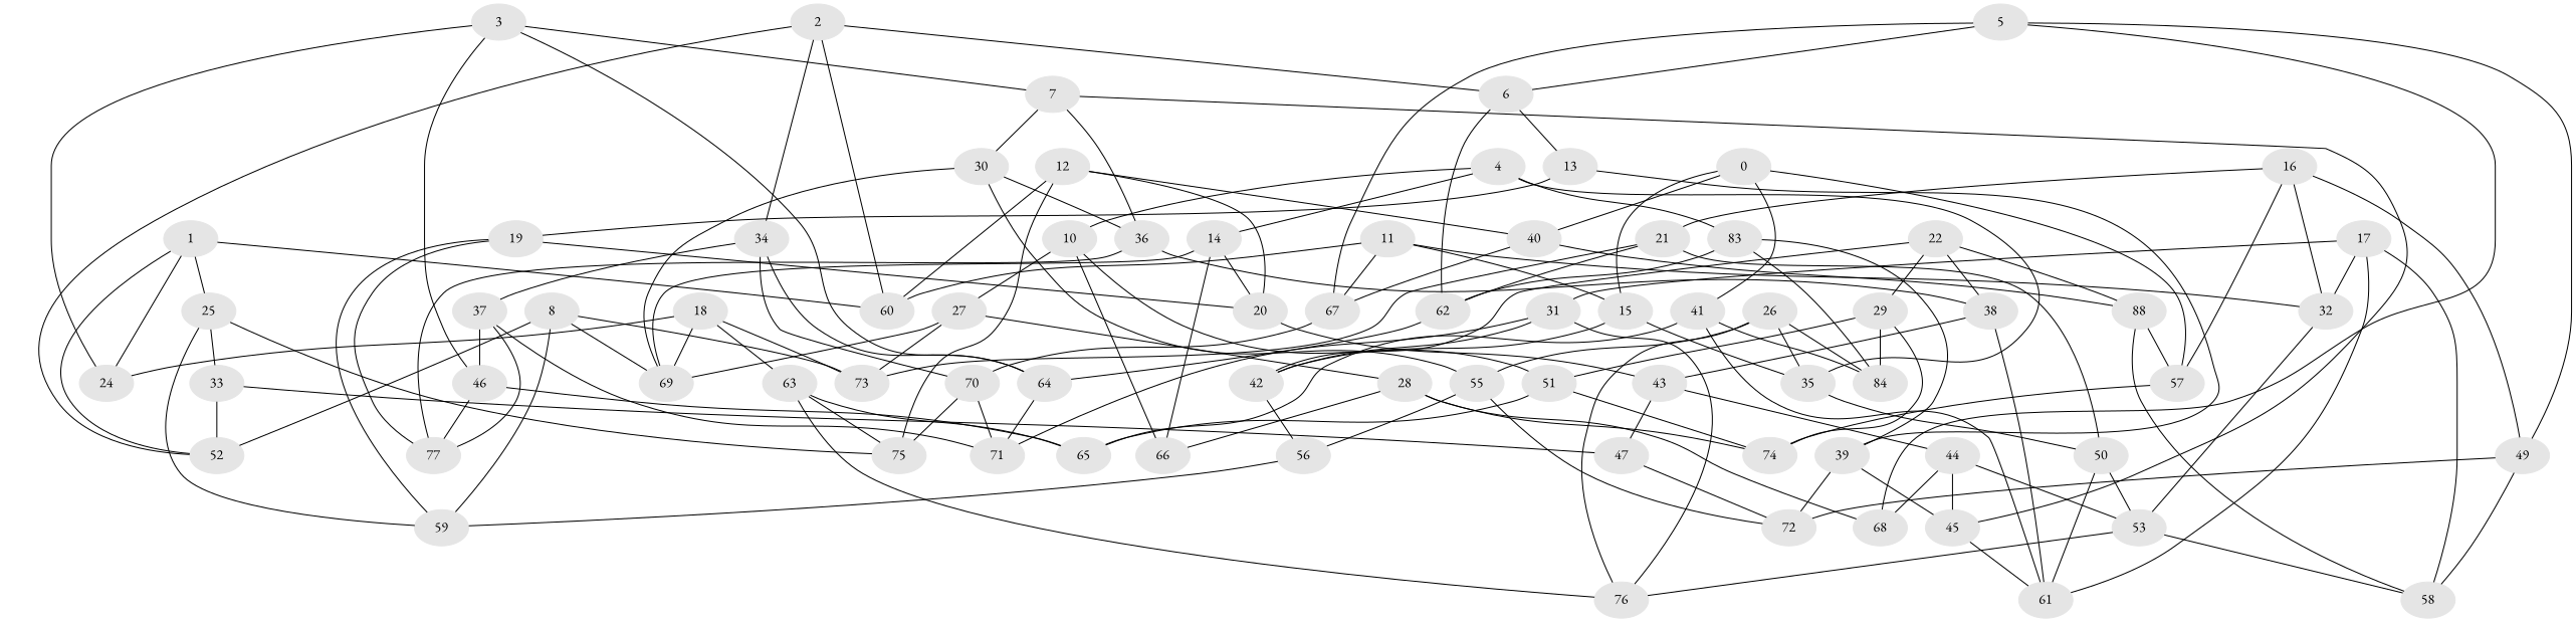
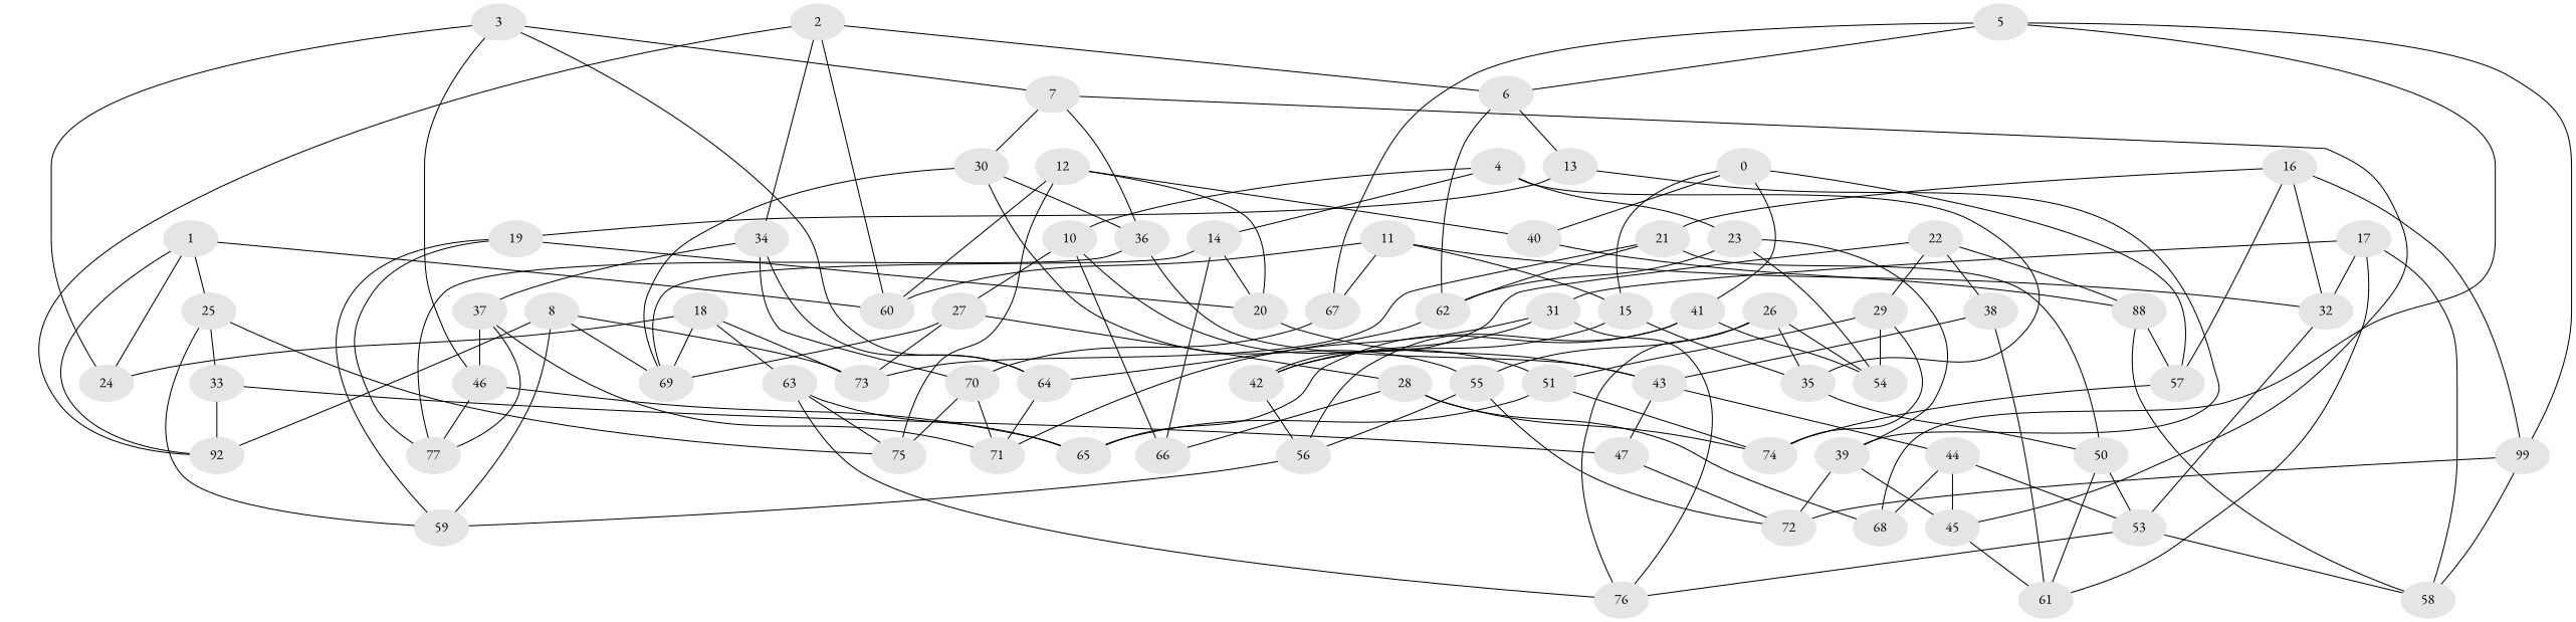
  graph {
    fontname="EB Garamond"
    node [color=gray90 fontname="EB Garamond" style=filled]
    edge [fontname="EB Garamond"]
    1
    24
    25
-   52
+   52 [label=92]
    60
    59
    75
    33
    2
    6
    34
    13
    62
    64
    37
    70
    3
    7
    46
    30
    36
    45
    77
    65
    71
    4
    10
    14
-   23 [label=83]
+   23
    35
    27
    51
    66
    69
    20
    39
-   54 [label=84]
+   54
    50
    5
-   49
+   49 [label=99]
    67
    68
    58
    72
    19
    55
    38
    61
    8
    73
    n51 [label=0]
    15
    40
    41
    57
    42
    n57 [label=88]
    56
    74
    28
    11
    32
    53
    12
    43
    47
    16
    21
    17
    31
    76
    18
    63
    44
    22
    29
    26
    1 -- 24
    1 -- 25
    1 -- 52
    1 -- 60
    25 -- 59
    25 -- 75
    25 -- 33
    33 -- 52
    33 -- 47
    2 -- 52
    2 -- 60
    2 -- 6
    2 -- 34
    6 -- 13
    6 -- 62
    34 -- 64
    34 -- 37
    34 -- 70
    13 -- 39
    13 -- 19
    62 -- 64
    64 -- 71
    37 -- 46
    37 -- 77
    37 -- 71
    70 -- 75
    70 -- 71
    3 -- 24
    3 -- 64
    3 -- 7
    3 -- 46
    7 -- 30
    7 -- 36
    7 -- 45
    46 -- 77
    46 -- 65
    30 -- 36
    30 -- 69
    30 -- 55
    36 -- 77
-   36 -- 38
+   36 -- 43
    45 -- 61
    4 -- 10
    4 -- 14
    4 -- 23
    4 -- 35
    10 -- 27
    10 -- 51
    10 -- 66
    14 -- 66
    14 -- 69
    14 -- 20
    23 -- 62
    23 -- 39
    23 -- 54
    35 -- 50
    27 -- 69
    27 -- 73
    27 -- 28
    51 -- 65
    51 -- 74
    20 -- 43
    39 -- 45
    39 -- 72
    50 -- 61
    50 -- 53
    5 -- 6
    5 -- 49
    5 -- 67
    5 -- 68
    49 -- 58
    49 -- 72
    67 -- 70
    19 -- 59
    19 -- 77
    19 -- 20
    55 -- 72
    55 -- 56
    38 -- 61
    38 -- 43
    8 -- 52
    8 -- 59
    8 -- 69
    8 -- 73
    n51 -- 15
    n51 -- 40
    n51 -- 41
    n51 -- 57
    15 -- 35
    15 -- 42
-   40 -- 67
    40 -- n57
    41 -- 65
    41 -- 54
-   41 -- 61
+   41 -- 56
    57 -- 74
    42 -- 56
    n57 -- 58
    n57 -- 57
    56 -- 59
    28 -- 66
    28 -- 68
    28 -- 74
    11 -- 60
    11 -- 67
    11 -- 15
    11 -- 32
    32 -- 53
    53 -- 58
    53 -- 76
    12 -- 60
    12 -- 75
    12 -- 20
    12 -- 40
    43 -- 47
    43 -- 44
    47 -- 72
    16 -- 49
    16 -- 57
    16 -- 32
    16 -- 21
    21 -- 62
    21 -- 50
    21 -- 73
    17 -- 58
    17 -- 61
    17 -- 32
    17 -- 31
    31 -- 71
    31 -- 42
    31 -- 76
    18 -- 24
    18 -- 69
    18 -- 73
    18 -- 63
    63 -- 75
    63 -- 65
    63 -- 76
    44 -- 45
    44 -- 68
    44 -- 53
    22 -- 38
    22 -- 42
    22 -- n57
    22 -- 29
    29 -- 51
    29 -- 54
    29 -- 74
    26 -- 35
    26 -- 54
    26 -- 55
    26 -- 76
  }
